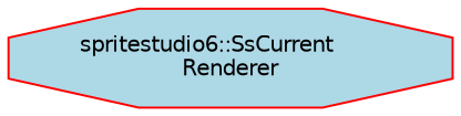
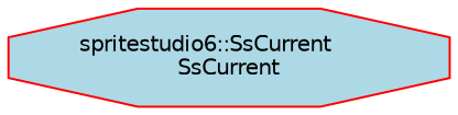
  digraph {
    rankdir=LR
-   n1 [color=red fillcolor=lightblue fontname=Helvetica fontsize=10 height=0.2 label="spritestudio6::SsCurrent\lRenderer" shape=octagon style=filled width=0.4]
+   n1 [color=red fillcolor=lightblue fontname=Helvetica fontsize=10 height=0.2 label="spritestudio6::SsCurrent\lSsCurrent" shape=octagon style=filled width=0.4]
  }
